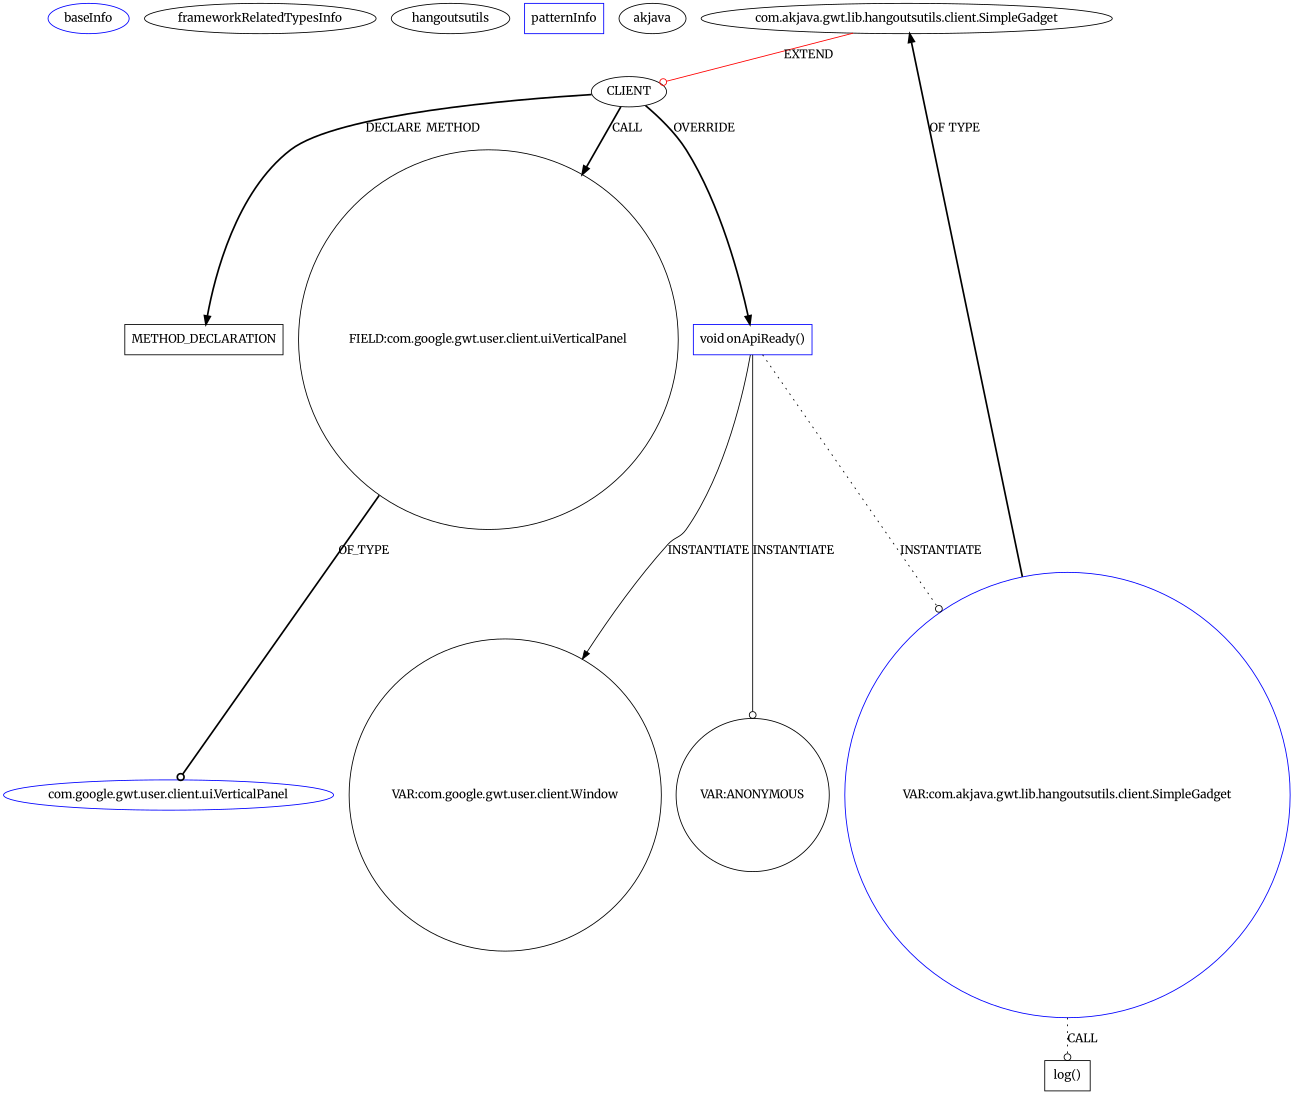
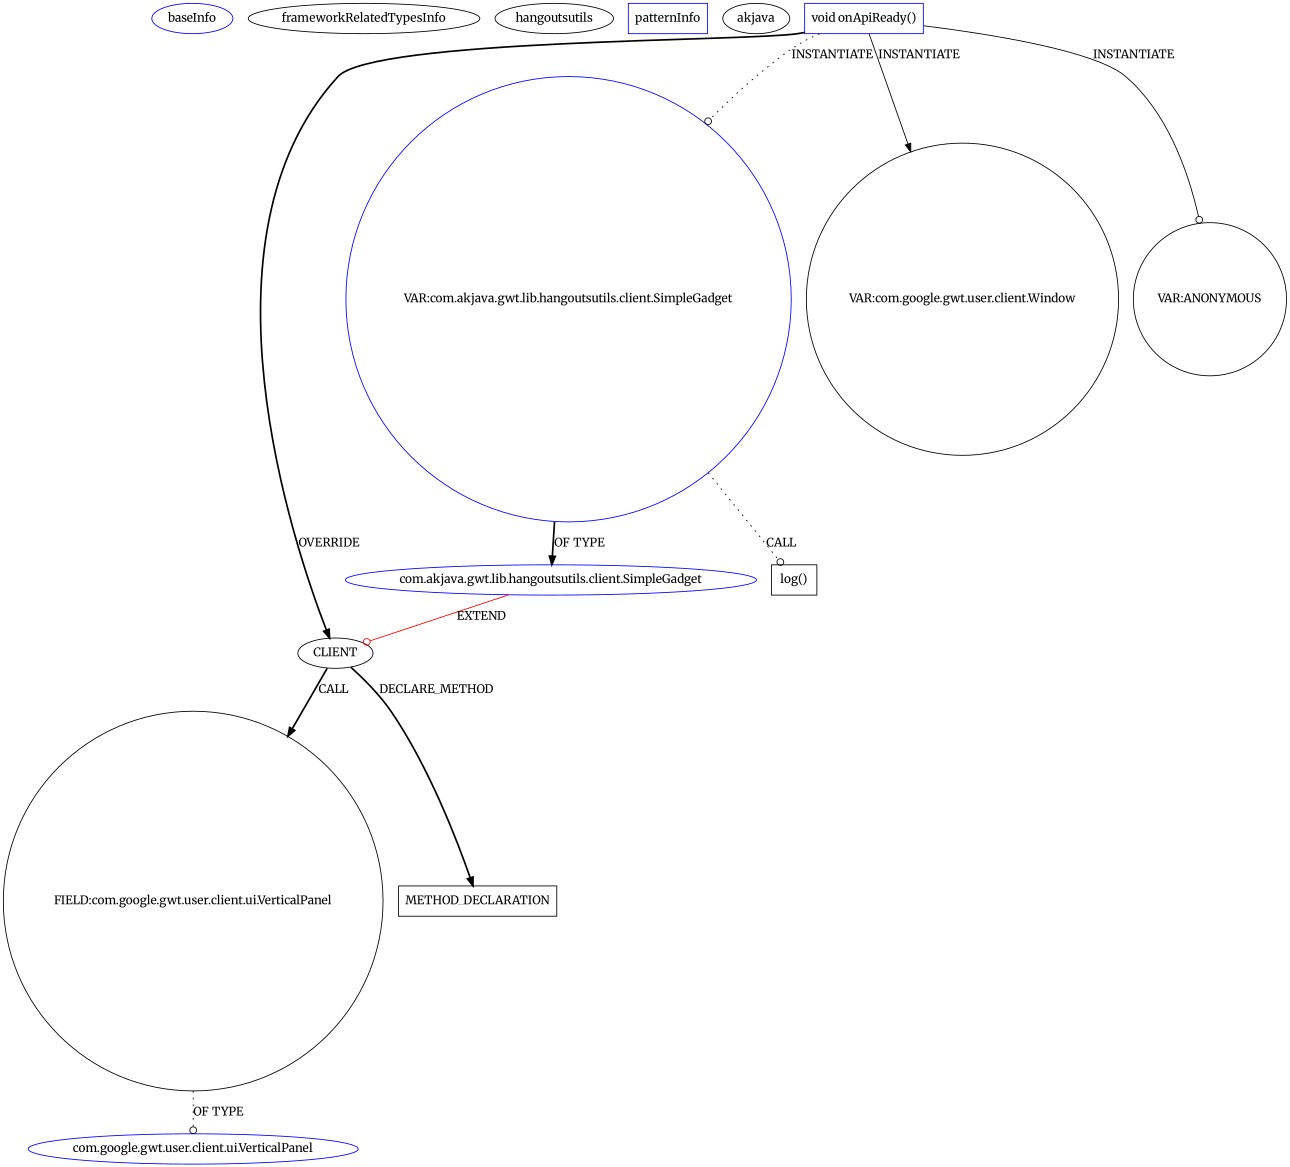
  digraph {
    fontname=Merriweather
    node [color=black fontname=Merriweather isFrameworkType=false]
    edge [arrowhead=odot fontname=Merriweather style=bold]
    baseInfo [category=pattern color=blue graphId=869 isAnonymous=false possibleRelation=false isFrameworkType=""]
    frameworkRelatedTypesInfo [0="com.akjava.gwt.lib.hangoutsutils.client.SimpleGadget" isFrameworkType=""]
    n3 [label=hangoutsutils isFrameworkType=""]
    patternInfo [color=blue frequency=2.0 patternRootClient=0 shape=box isFrameworkType=""]
    n5 [0="akjava-GWT-Hangouts~/akjava-GWT-Hangouts/GWT-Hangouts-master/apps/sound-player/src/com/akjava/gwt/hangout/soundplayer/client/HangoutSoundPlayer.java~HangoutSoundPlayer~561" 1="akjava-GWT-Hangouts~/akjava-GWT-Hangouts/GWT-Hangouts-master/apps/easyoverlay/src/com/akjava/gwt/hangout/easyoverlay/client/EasyOverlay.java~EasyOverlay~492" label=akjava isFrameworkType=""]
-   n6 [label="com.akjava.gwt.lib.hangoutsutils.client.SimpleGadget" vertexType=FRAMEWORK_CLASS_TYPE]
+   n6 [color=blue label="com.akjava.gwt.lib.hangoutsutils.client.SimpleGadget" vertexType=FRAMEWORK_CLASS_TYPE]
    n7 [label=CLIENT vertexType=ROOT_CLIENT_CLASS_DECLARATION]
    n8 [color=blue label="VAR:com.akjava.gwt.lib.hangoutsutils.client.SimpleGadget" shape=circle vertexType=VARIABLE_EXPRESION]
    n9 [label="log()" shape=box vertexType=INSIDE_CALL]
    n10 [label="FIELD:com.google.gwt.user.client.ui.VerticalPanel" shape=circle vertexType=FIELD_DECLARATION]
    n11 [label=METHOD_DECLARATION shape=box vertexType=CLIENT_METHOD_DECLARATION]
    n12 [color=blue label="void onApiReady()" shape=box vertexType=OVERRIDING_METHOD_DECLARATION]
    n13 [color=blue label="com.google.gwt.user.client.ui.VerticalPanel" vertexType=FRAMEWORK_CLASS_TYPE]
    n14 [label="VAR:com.google.gwt.user.client.Window" shape=circle vertexType=VARIABLE_EXPRESION]
    n15 [label="VAR:ANONYMOUS" shape=circle vertexType=VARIABLE_EXPRESION]
    n6 -> n7 [color=red label=EXTEND style=solid]
    n7 -> n10 [arrowhead=normal label=CALL]
    n7 -> n11 [arrowhead=normal label=DECLARE_METHOD]
-   n7 -> n12 [arrowhead=normal label=OVERRIDE]
+   n12 -> n7 [arrowhead=normal label=OVERRIDE]
    n8 -> n6 [arrowhead=normal label=OF_TYPE]
    n8 -> n9 [label=CALL style=dotted]
-   n10 -> n13 [label=OF_TYPE]
+   n10 -> n13 [label=OF_TYPE style=dotted]
    n12 -> n8 [label=INSTANTIATE style=dotted]
    n12 -> n14 [arrowhead=normal label=INSTANTIATE style=solid]
    n12 -> n15 [label=INSTANTIATE style=solid]
  }
